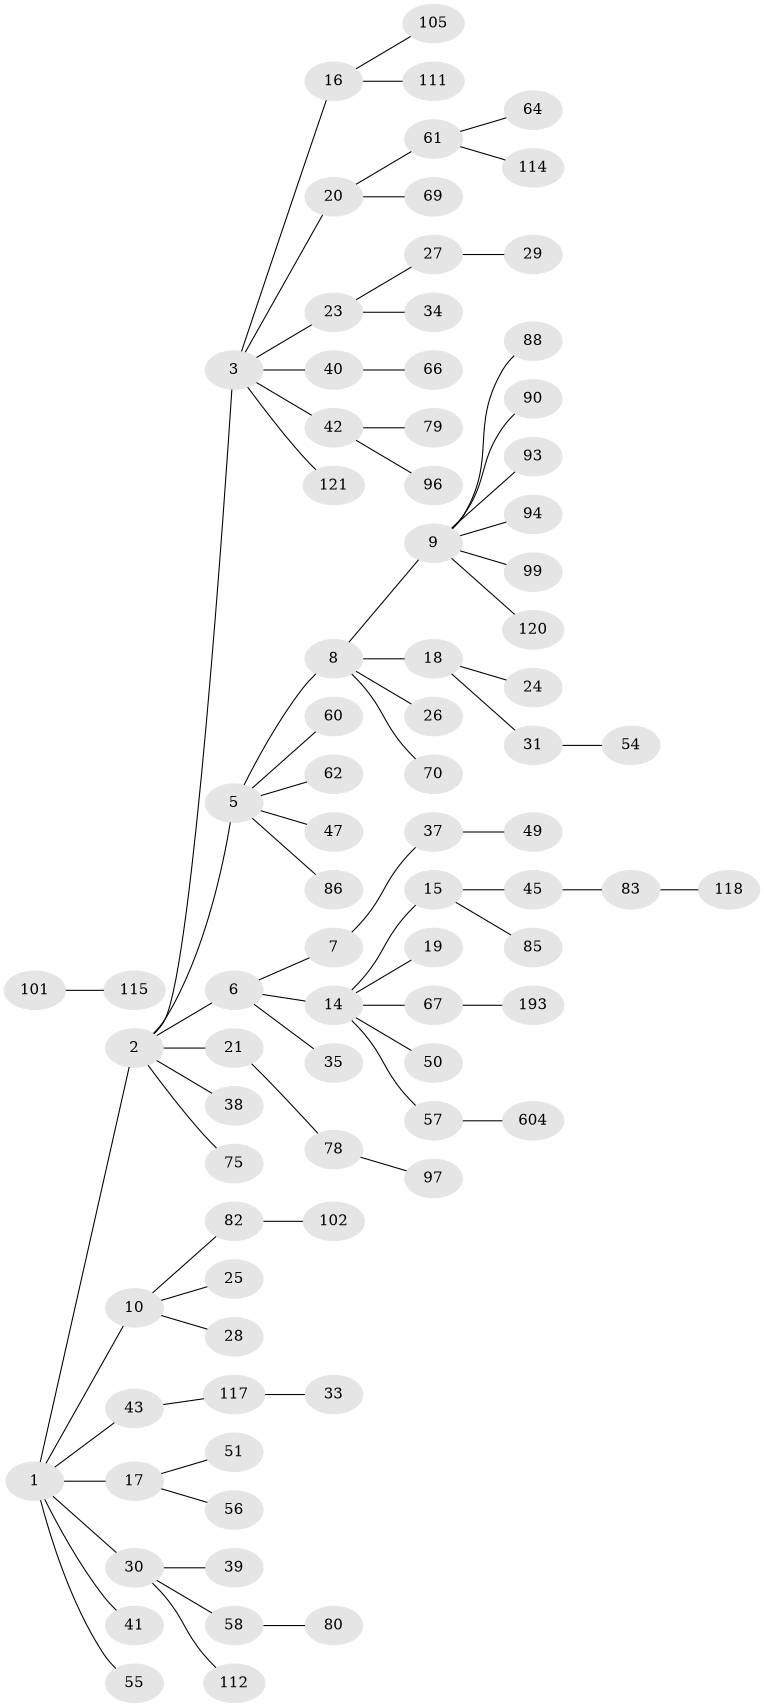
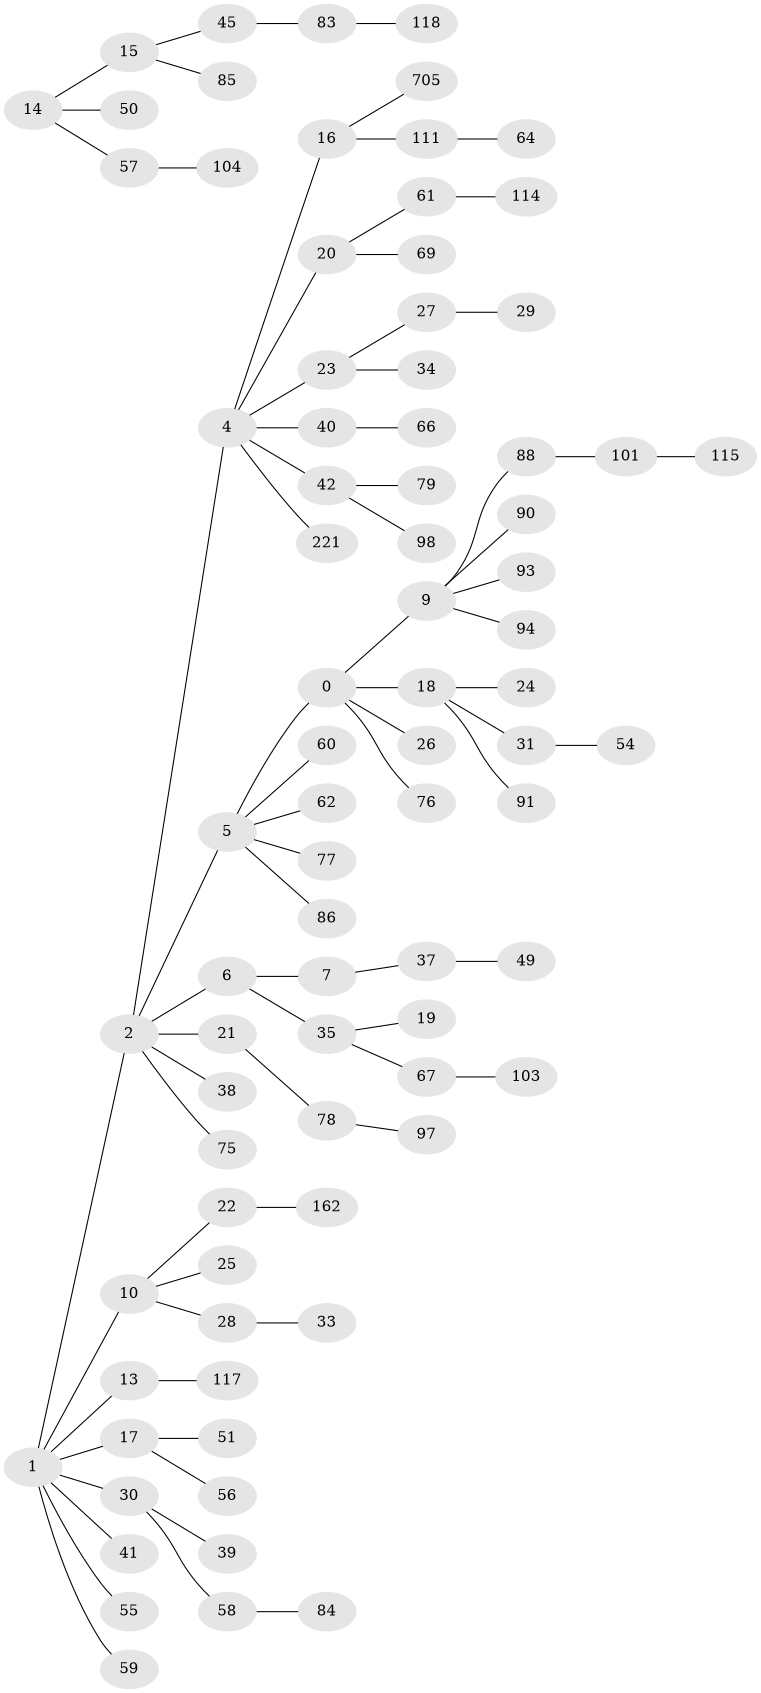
  graph {
    rankdir=LR
    node [color=gray90 style=filled]
    1 [super="+11"]
    2 [super="+4"]
    10 [super="+68"]
-   13 [super="+89" label=43]
+   13 [super="+89"]
    17 [super="+46"]
    30 [super="+109"]
    41
    55 [super="+96"]
-   3 [super="+12"]
+   59
+   3 [super="+12" label=4]
    5 [super="+48"]
    6 [super="+70"]
    21
    38
    75
-   22 [label=82]
+   22
    25 [super="+116"]
    28 [super="+100"]
    117
    51 [super="+71"]
    56
    39
    58 [super="+108"]
-   112
    16 [super="+67"]
    20 [super="+43"]
    23 [super="+52"]
    40
    42 [super="+74"]
-   121
-   8
+   121 [label=221]
+   8 [label=0]
    60
    62
-   77 [label=47]
+   77
    86
    7
    14 [super="+36"]
    35 [super="+92"]
    78
-   105
+   105 [label=705]
    111
    61 [super="+113"]
    69 [super="+106"]
    27
    34 [super="+63"]
    66 [super="+84"]
    79
-   98 [label=96]
+   98
    9 [super="+72"]
    18 [super="+65"]
    26 [super="+119"]
-   76 [label=70]
+   76
    37 [super="+44"]
    15 [super="+32"]
    19
    n56 [label=67]
    50 [super="+87"]
    57
    49
    88
    90
    93
    94
-   99
-   120
    24
    31 [super="+53"]
+   91
    101 [super="+110"]
-   102
+   102 [label=162]
    33 [super="+81"]
    45
    85
-   103 [super="+107" label=193]
-   104 [label=604]
+   103 [super="+107"]
+   104
    83 [super="+95"]
    54 [super="+73"]
    64 [super="+82"]
    114
    97
    29
-   80
+   80 [label=84]
    118
    115
    1 -- 2
    1 -- 10
    1 -- 13
    1 -- 17
    1 -- 30
    1 -- 41
    1 -- 55
+   1 -- 59
    2 -- 3
    2 -- 5
    2 -- 6
    2 -- 21
    2 -- 38
    2 -- 75
    10 -- 22
    10 -- 25
    10 -- 28
    13 -- 117
    17 -- 51
    17 -- 56
    30 -- 39
    30 -- 58
-   30 -- 112
    3 -- 16
    3 -- 20
    3 -- 23
    3 -- 40
    3 -- 42
    3 -- 121
    5 -- 8
    5 -- 60
    5 -- 62
    5 -- 77
    5 -- 86
    6 -- 7
-   6 -- 14
    6 -- 35
    21 -- 78
    22 -- 102
-   117 -- 33
+   28 -- 33
    58 -- 80
    16 -- 105
    16 -- 111
    20 -- 61
    20 -- 69
    23 -- 27
    23 -- 34
    40 -- 66
    42 -- 79
    42 -- 98
    8 -- 9
    8 -- 18
    8 -- 26
    8 -- 76
    7 -- 37
    14 -- 15
-   14 -- 19
-   14 -- n56
+   35 -- 19
+   35 -- n56
    14 -- 50
    14 -- 57
    78 -- 97
-   61 -- 64
+   111 -- 64
    61 -- 114
    27 -- 29
    9 -- 88
    9 -- 90
    9 -- 93
    9 -- 94
-   9 -- 99
-   9 -- 120
    18 -- 24
    18 -- 31
+   18 -- 91
    37 -- 49
    15 -- 45
    15 -- 85
    n56 -- 103
    57 -- 104
+   88 -- 101
    31 -- 54
    101 -- 115
    45 -- 83
    83 -- 118
  }
